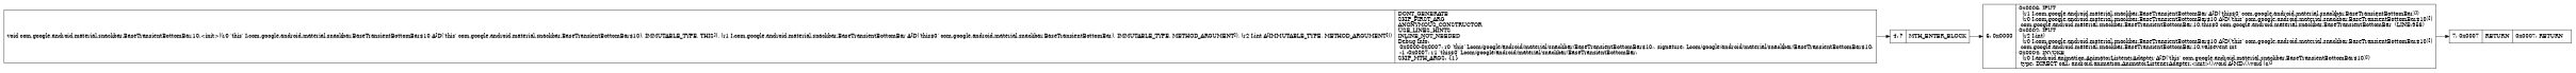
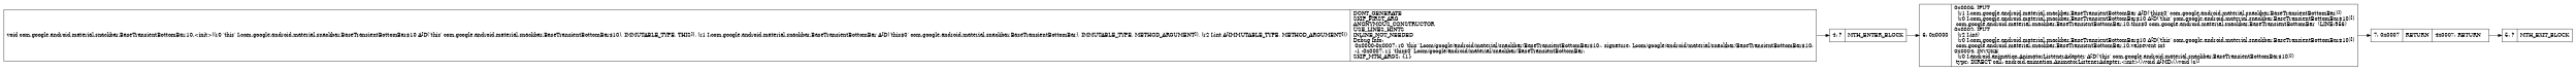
  digraph {
    rankdir=LR
    node [shape=record]
    n1 [label="{4\:\ ?|MTH_ENTER_BLOCK\l}"]
    n2 [label="{6\:\ 0x0000|0x0006: IPUT  \l  (r1 I:com.google.android.material.snackbar.BaseTransientBottomBar A[D('this$0' com.google.android.material.snackbar.BaseTransientBottomBar)])\l  (r0 I:com.google.android.material.snackbar.BaseTransientBottomBar$10 A[D('this' com.google.android.material.snackbar.BaseTransientBottomBar$10)])\l com.google.android.material.snackbar.BaseTransientBottomBar.10.this$0 com.google.android.material.snackbar.BaseTransientBottomBar  (LINE:956)\l0x0002: IPUT  \l  (r2 I:int)\l  (r0 I:com.google.android.material.snackbar.BaseTransientBottomBar$10 A[D('this' com.google.android.material.snackbar.BaseTransientBottomBar$10)])\l com.google.android.material.snackbar.BaseTransientBottomBar.10.val$event int \l0x0004: INVOKE  \l  (r0 I:android.animation.AnimatorListenerAdapter A[D('this' com.google.android.material.snackbar.BaseTransientBottomBar$10)])\l type: DIRECT call: android.animation.AnimatorListenerAdapter.\<init\>():void A[MD:():void (c)]\l}"]
-   n3 [label="{7\:\ 0x0007|RETURN\l|0x0007: RETURN   \l}"]
+   n3 [label="{7\:\ 0x0007|RETURN\l|4x0007: RETURN   \l}"]
+   n4 [label="{5\:\ ?|MTH_EXIT_BLOCK\l}"]
    n5 [label="{void com.google.android.material.snackbar.BaseTransientBottomBar.10.\<init\>((r0 'this' I:com.google.android.material.snackbar.BaseTransientBottomBar$10 A[D('this' com.google.android.material.snackbar.BaseTransientBottomBar$10), IMMUTABLE_TYPE, THIS]), (r1 I:com.google.android.material.snackbar.BaseTransientBottomBar A[D('this$0' com.google.android.material.snackbar.BaseTransientBottomBar), IMMUTABLE_TYPE, METHOD_ARGUMENT]), (r2 I:int A[IMMUTABLE_TYPE, METHOD_ARGUMENT]))  | DONT_GENERATE\lSKIP_FIRST_ARG\lANONYMOUS_CONSTRUCTOR\lUSE_LINES_HINTS\lINLINE_NOT_NEEDED\lDebug Info:\l  0x0000\-0x0007: r0 'this' Lcom\/google\/android\/material\/snackbar\/BaseTransientBottomBar$10;, signature: Lcom\/google\/android\/material\/snackbar\/BaseTransientBottomBar$10;\l  \-1 \-0x0007: r1 'this$0' Lcom\/google\/android\/material\/snackbar\/BaseTransientBottomBar;\lSKIP_MTH_ARGS: \{1\}\l}"]
    n1 -> n2
    n2 -> n3
+   n3 -> n4
    n5 -> n1
  }
